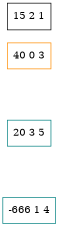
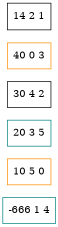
  digraph {
    rankdir=LR
    node [color=teal fontsize=14 shape=record]
    n1 [label="   -666 1 4"]
+   n2 [color=darkorange label="   10 5 0"]
    n3 [label="   20 3 5"]
+   n4 [color=black label="   30 4 2"]
    n5 [color=darkorange label="   40 0 3"]
-   n6 [color=black label="   15 2 1"]
+   n6 [color=black label="14 2 1"]
  }
